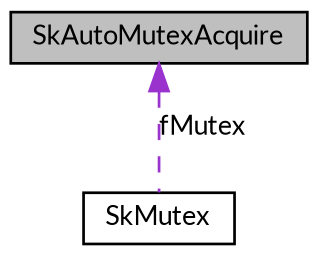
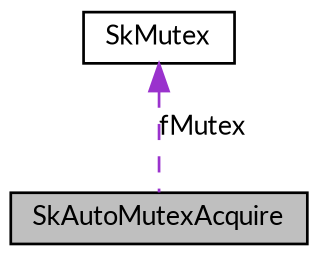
  digraph {
    fontname=Lato
    node [color=black fontname=Lato fontsize=10 shape=record style=filled]
    n1 [fillcolor=grey75 fontcolor=black height=0.2 label=SkAutoMutexAcquire width=0.4]
    n2 [fillcolor=white height=0.2 label=SkMutex width=0.4]
-   n1 -> n2 [color=darkorchid3 dir=back fontname=Lato fontsize=10 label=fMutex labelfontname=FreeSans labelfontsize=10 style=dashed]
+   n2 -> n1 [color=darkorchid3 dir=back fontname=Lato fontsize=10 label=fMutex labelfontname=FreeSans labelfontsize=10 style=dashed]
  }
